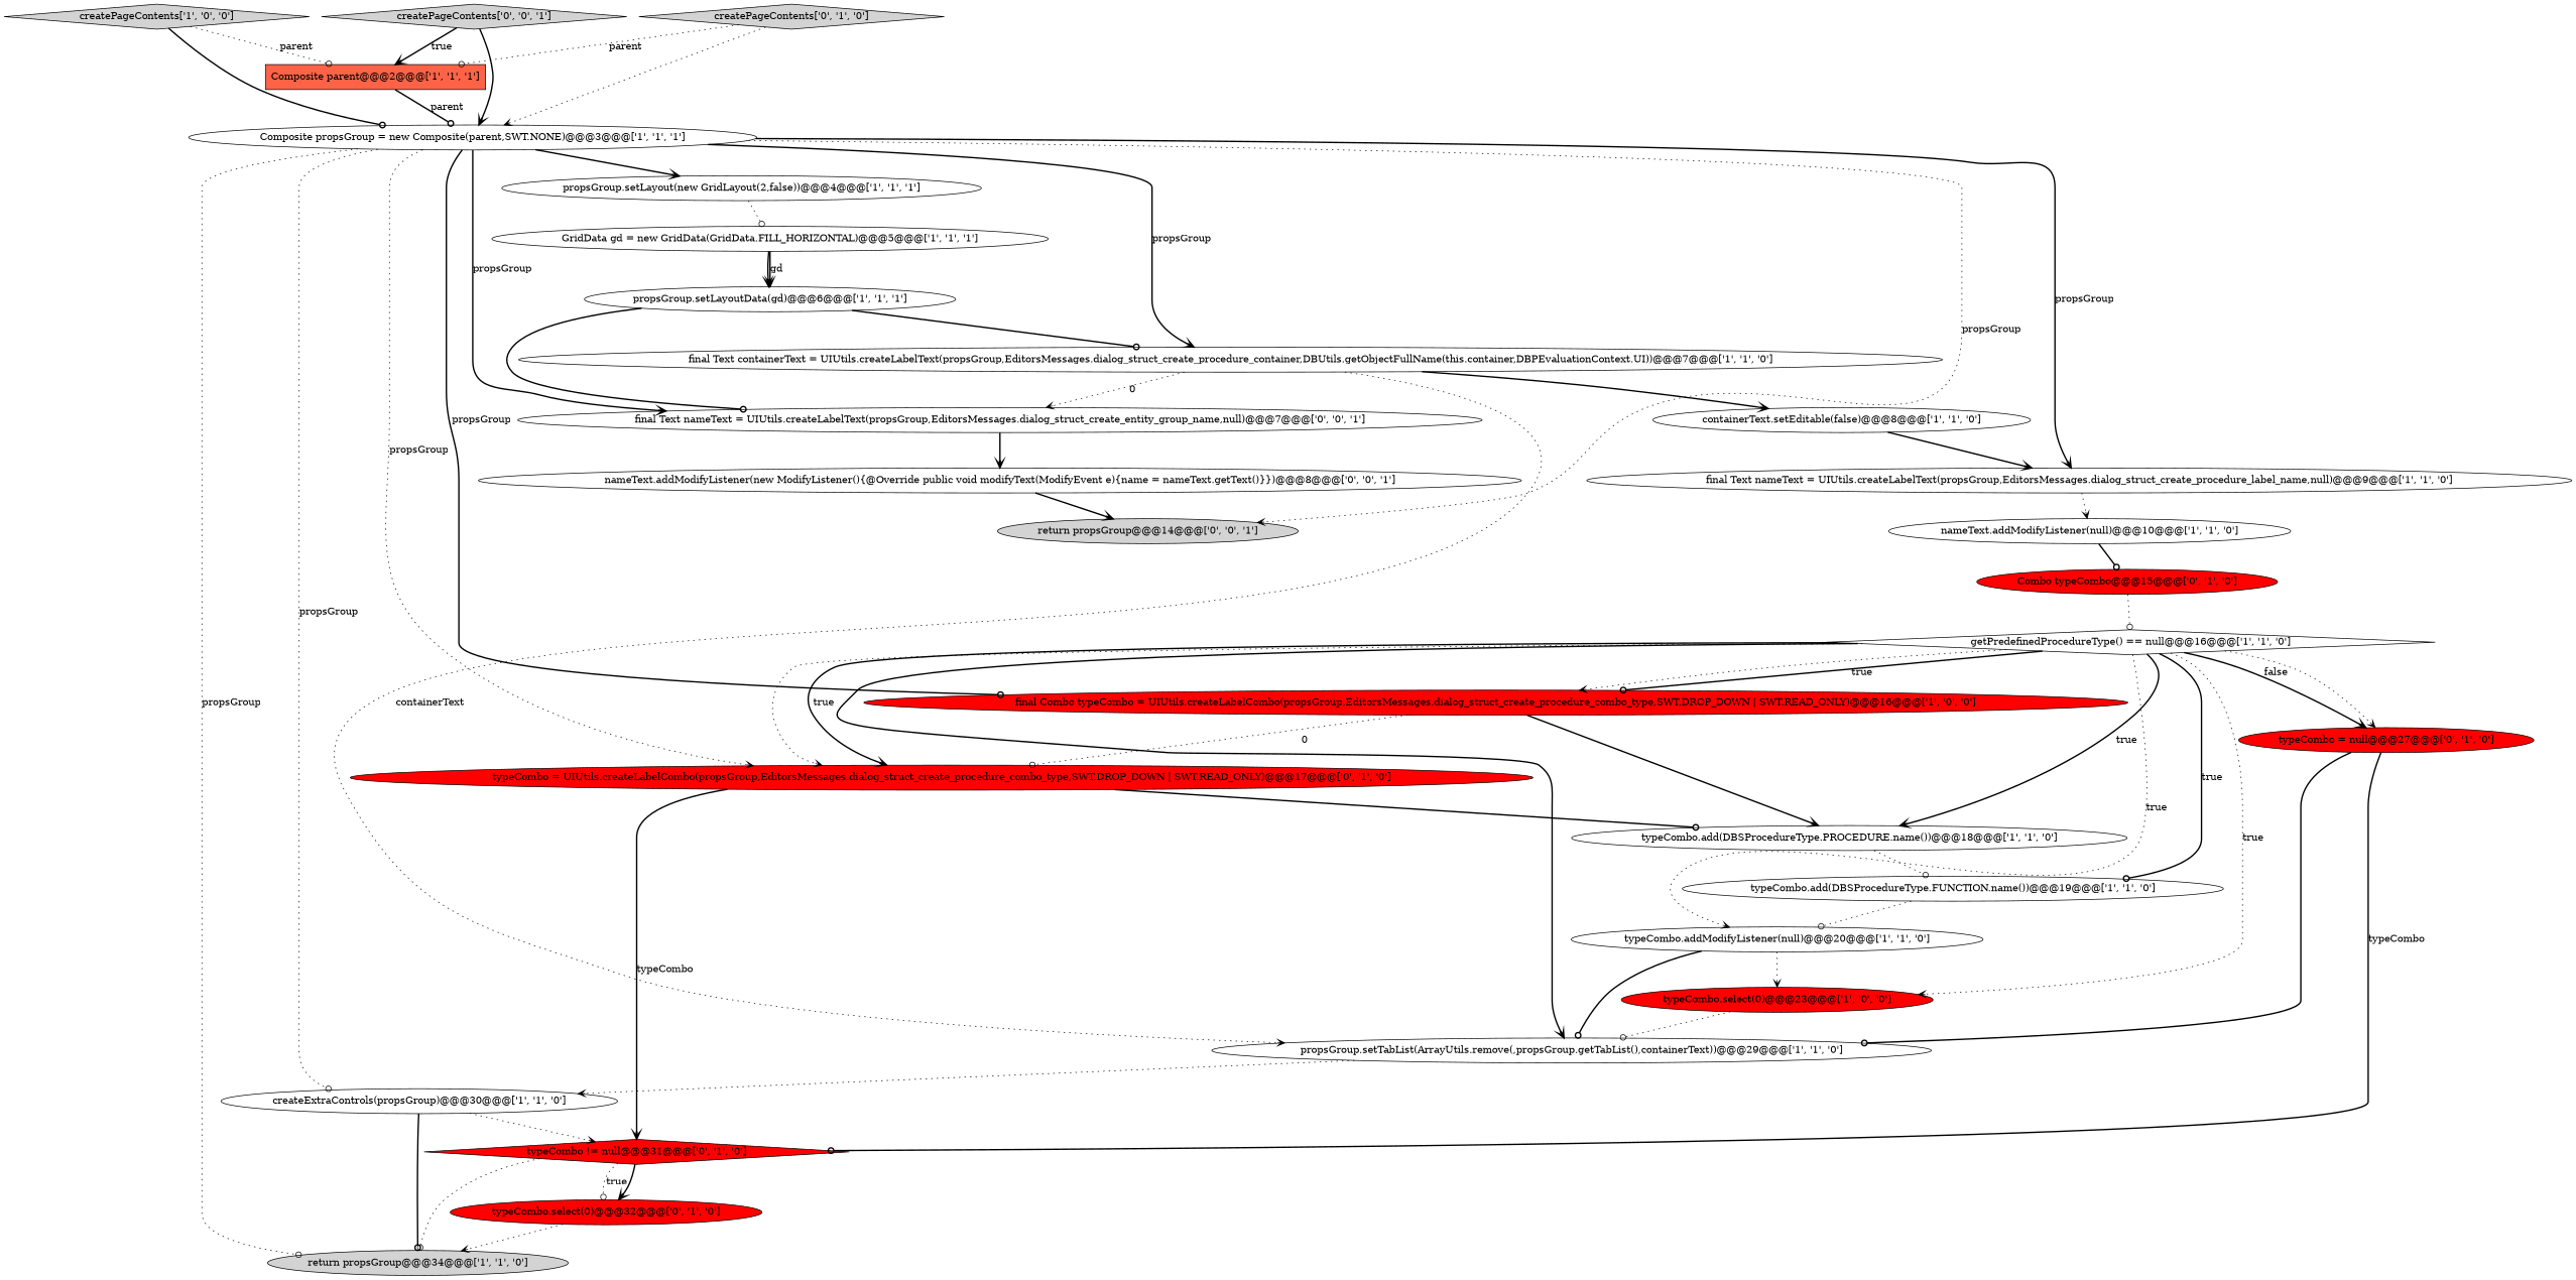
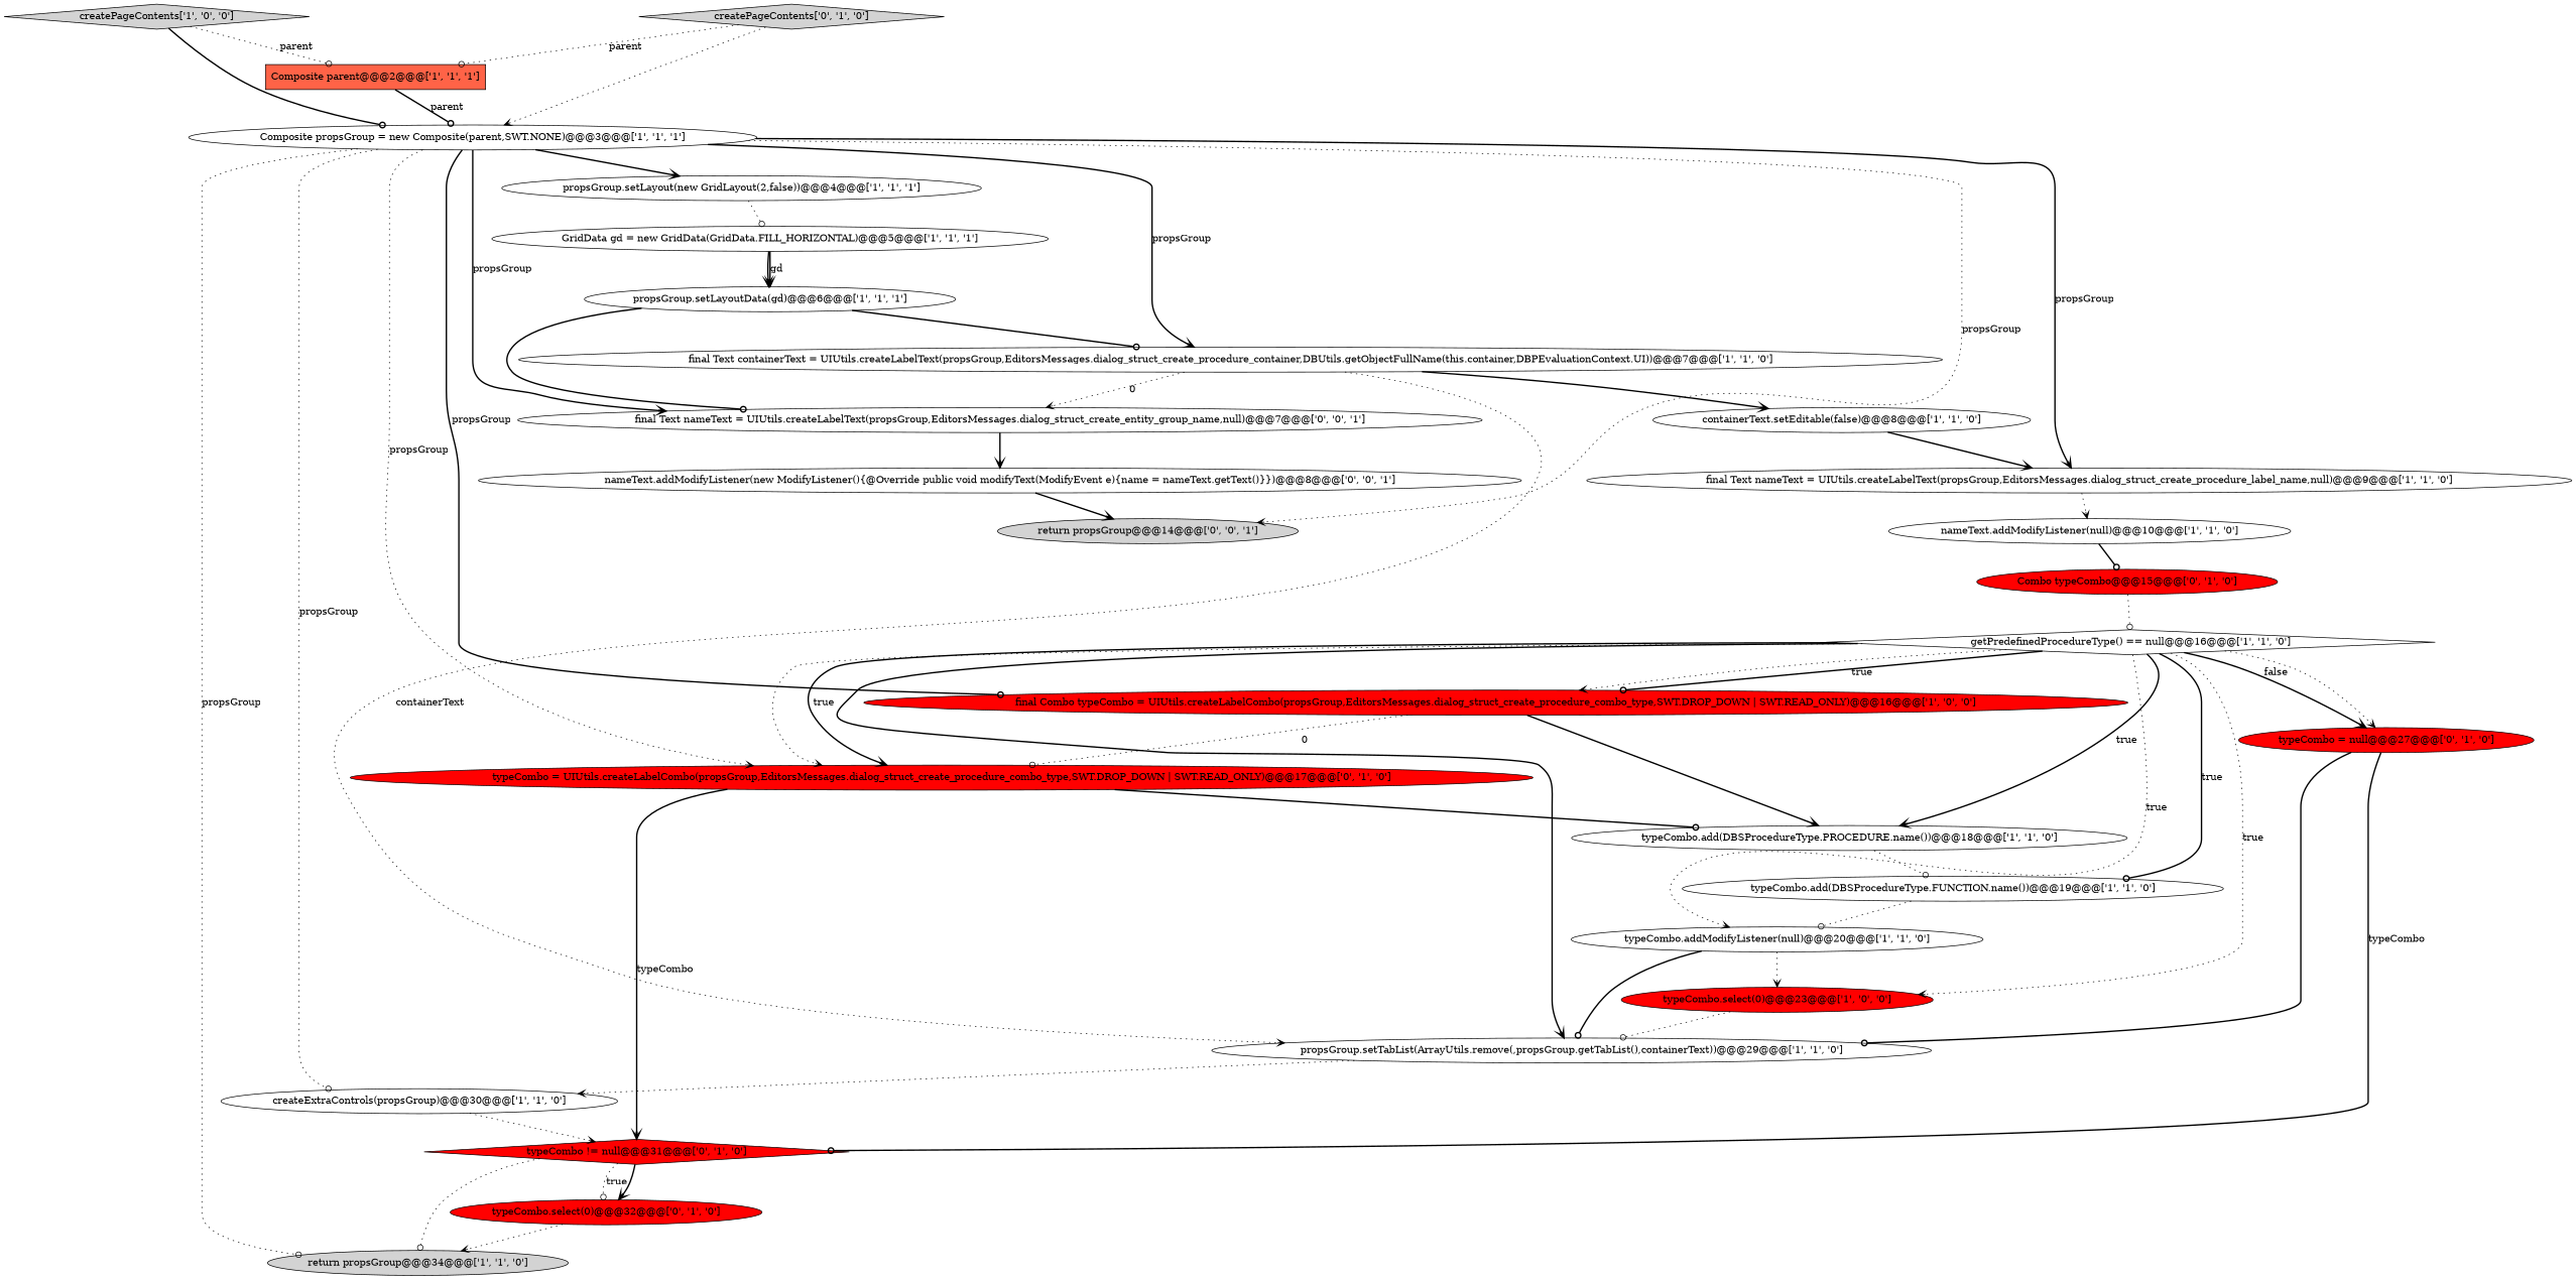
  digraph {
    node [fillcolor=white shape=ellipse style=filled]
    edge [arrowhead=vee style=bold]
    n1 [label="getPredefinedProcedureType() == null@@@16@@@['1', '1', '0']" shape=diamond]
    n2 [label="typeCombo.addModifyListener(null)@@@20@@@['1', '1', '0']"]
    n3 [fillcolor=red label="typeCombo = UIUtils.createLabelCombo(propsGroup,EditorsMessages.dialog_struct_create_procedure_combo_type,SWT.DROP_DOWN | SWT.READ_ONLY)@@@17@@@['0', '1', '0']"]
    n4 [fillcolor=red label="final Combo typeCombo = UIUtils.createLabelCombo(propsGroup,EditorsMessages.dialog_struct_create_procedure_combo_type,SWT.DROP_DOWN | SWT.READ_ONLY)@@@16@@@['1', '0', '0']"]
    n5 [label="propsGroup.setTabList(ArrayUtils.remove(,propsGroup.getTabList(),containerText))@@@29@@@['1', '1', '0']"]
    n6 [fillcolor=red label="typeCombo.select(0)@@@23@@@['1', '0', '0']"]
    n7 [label="typeCombo.add(DBSProcedureType.PROCEDURE.name())@@@18@@@['1', '1', '0']"]
    n8 [fillcolor=red label="typeCombo = null@@@27@@@['0', '1', '0']"]
    n9 [label="typeCombo.add(DBSProcedureType.FUNCTION.name())@@@19@@@['1', '1', '0']"]
    n10 [fillcolor=red label="typeCombo != null@@@31@@@['0', '1', '0']" shape=diamond]
    n11 [label="createExtraControls(propsGroup)@@@30@@@['1', '1', '0']"]
    n12 [label="containerText.setEditable(false)@@@8@@@['1', '1', '0']"]
    n13 [label="final Text nameText = UIUtils.createLabelText(propsGroup,EditorsMessages.dialog_struct_create_procedure_label_name,null)@@@9@@@['1', '1', '0']"]
    n14 [label="nameText.addModifyListener(null)@@@10@@@['1', '1', '0']"]
    n15 [fillcolor=red label="Combo typeCombo@@@15@@@['0', '1', '0']"]
    n16 [label="propsGroup.setLayout(new GridLayout(2,false))@@@4@@@['1', '1', '1']"]
    n17 [label="GridData gd = new GridData(GridData.FILL_HORIZONTAL)@@@5@@@['1', '1', '1']"]
    n18 [label="propsGroup.setLayoutData(gd)@@@6@@@['1', '1', '1']"]
    n19 [fillcolor=lightgray label="return propsGroup@@@34@@@['1', '1', '0']"]
    n20 [fillcolor=red label="typeCombo.select(0)@@@32@@@['0', '1', '0']"]
    n21 [fillcolor=lightgray label="return propsGroup@@@14@@@['0', '0', '1']"]
    n22 [label="final Text nameText = UIUtils.createLabelText(propsGroup,EditorsMessages.dialog_struct_create_entity_group_name,null)@@@7@@@['0', '0', '1']"]
    n23 [label="final Text containerText = UIUtils.createLabelText(propsGroup,EditorsMessages.dialog_struct_create_procedure_container,DBUtils.getObjectFullName(this.container,DBPEvaluationContext.UI))@@@7@@@['1', '1', '0']"]
    n24 [label="Composite propsGroup = new Composite(parent,SWT.NONE)@@@3@@@['1', '1', '1']"]
    n25 [label="nameText.addModifyListener(new ModifyListener(){@Override public void modifyText(ModifyEvent e){name = nameText.getText()}})@@@8@@@['0', '0', '1']"]
    n26 [fillcolor=lightgray label="createPageContents['1', '0', '0']" shape=diamond]
    n27 [fillcolor=tomato label="Composite parent@@@2@@@['1', '1', '1']" shape=box]
    n28 [fillcolor=lightgray label="createPageContents['0', '1', '0']" shape=diamond]
-   n29 [fillcolor=lightgray label="createPageContents['0', '0', '1']" shape=diamond]
    n1 -> n2 [label=true style=dotted]
    n1 -> n3 [style=dotted]
    n1 -> n3 [label=true]
    n1 -> n4 [arrowhead=odot label=true]
    n1 -> n4 [style=dotted]
    n1 -> n5
    n1 -> n6 [label=true style=dotted]
    n1 -> n7 [label=true]
    n1 -> n8 [label=false]
    n1 -> n8 [style=dotted]
    n1 -> n9 [arrowhead=odot label=true]
    n2 -> n5 [arrowhead=odot]
    n2 -> n6 [style=dotted]
    n3 -> n7 [arrowhead=odot]
    n3 -> n10 [label=typeCombo]
    n4 -> n3 [arrowhead=odot label=0 style=dotted]
    n4 -> n7
    n5 -> n11 [style=dotted]
    n6 -> n5 [arrowhead=odot style=dotted]
    n7 -> n9 [arrowhead=odot style=dotted]
    n8 -> n5 [arrowhead=odot]
    n8 -> n10 [arrowhead=odot label=typeCombo]
    n9 -> n2 [arrowhead=odot style=dotted]
    n10 -> n19 [arrowhead=odot style=dotted]
    n10 -> n20 [arrowhead=odot label=true style=dotted]
    n10 -> n20
    n11 -> n10 [style=dotted]
-   n11 -> n19 [arrowhead=odot]
    n12 -> n13
    n13 -> n14 [style=dotted]
    n14 -> n15 [arrowhead=odot]
    n15 -> n1 [arrowhead=odot style=dotted]
    n16 -> n17 [arrowhead=odot style=dotted]
    n17 -> n18 [label=gd]
    n17 -> n18
    n18 -> n22 [arrowhead=odot]
    n18 -> n23 [arrowhead=odot]
    n20 -> n19 [style=dotted]
    n22 -> n25
    n23 -> n5 [label=containerText style=dotted]
    n23 -> n12
    n23 -> n22 [label=0 style=dotted]
    n24 -> n3 [label=propsGroup style=dotted]
    n24 -> n4 [arrowhead=odot label=propsGroup]
    n24 -> n11 [arrowhead=odot label=propsGroup style=dotted]
    n24 -> n13 [label=propsGroup]
    n24 -> n16
    n24 -> n19 [arrowhead=odot label=propsGroup style=dotted]
    n24 -> n21 [label=propsGroup style=dotted]
    n24 -> n22 [label=propsGroup]
    n24 -> n23 [label=propsGroup]
    n25 -> n21
    n26 -> n24 [arrowhead=odot]
    n26 -> n27 [arrowhead=odot label=parent style=dotted]
    n27 -> n24 [arrowhead=odot label=parent]
    n28 -> n24 [style=dotted]
    n28 -> n27 [arrowhead=odot label=parent style=dotted]
-   n29 -> n24
-   n29 -> n27 [label=true]
  }
